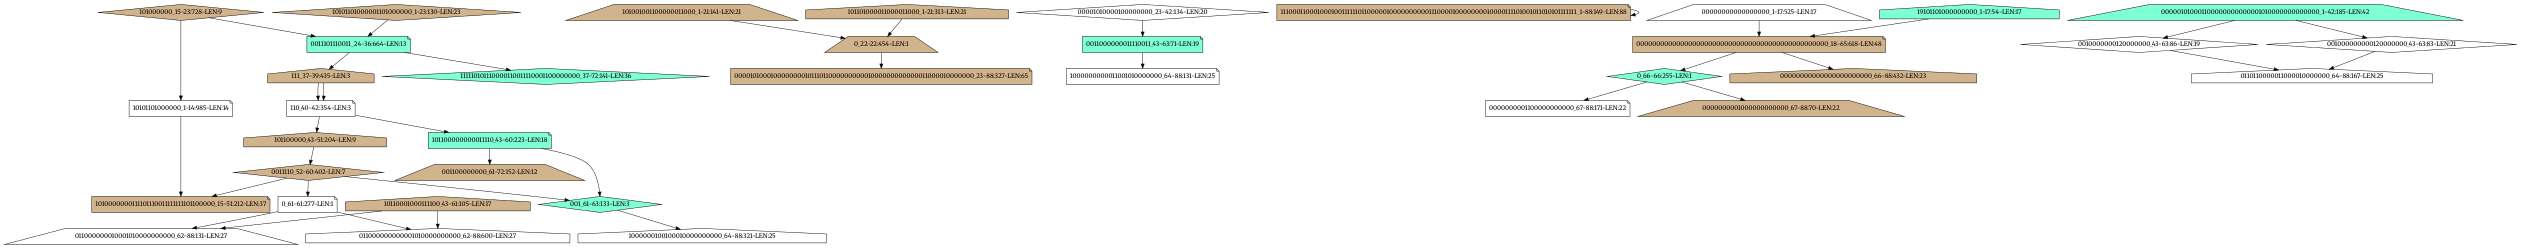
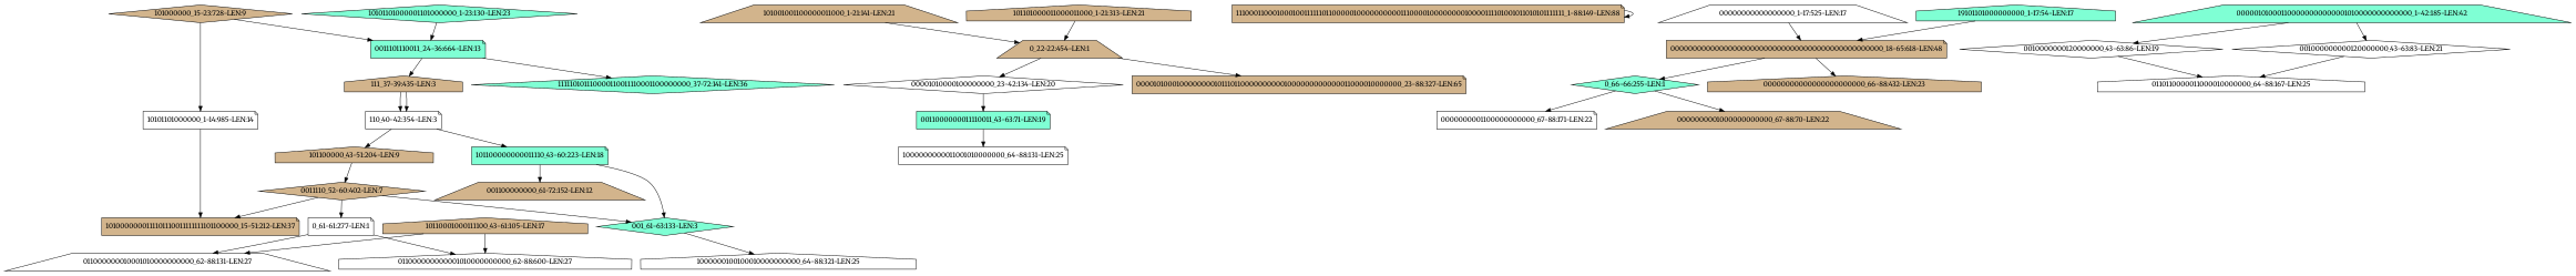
  digraph {
    fontname=Merriweather
    node [fillcolor=tan fontname=Merriweather shape=note style=filled]
    edge [fontname=Merriweather]
    "101000000_15-23:728-LEN:9" [shape=diamond]
    "0011101110011_24-36:664-LEN:13" [fillcolor=aquamarine]
    "10101101000000_1-14:985-LEN:14" [fillcolor=white]
    "111_37-39:435-LEN:3" [shape=house]
    "111110101110000110011110001100000000_37-72:141-LEN:36" [fillcolor=aquamarine shape=diamond]
    "110_40-42:354-LEN:3" [fillcolor=white]
    "101001001100000011000_1-21:141-LEN:21" [shape=trapezium]
    "0_22-22:454-LEN:1" [shape=trapezium]
    "00001010000100000000_23-42:134-LEN:20" [fillcolor=white shape=diamond]
    "00001010001000000001011101100000000001000000000000011000010000000_23-88:327-LEN:65"
    "0011000000011110011_43-63:71-LEN:19" [fillcolor=aquamarine]
    "1000000000011001010000000_64-88:131-LEN:25" [fillcolor=white]
    "1010000000111101110011111111101100000_15-51:212-LEN:37"
    "0011110_52-60:402-LEN:7" [shape=diamond]
    "0_61-61:277-LEN:1" [fillcolor=white]
    "001_61-63:133-LEN:3" [fillcolor=aquamarine shape=diamond]
    "101101000011000011000_1-21:313-LEN:21" [shape=house]
    "1110001100010001001111110110000010000000000111000010000000010000111101001011010101111111_1-88:149-LEN:88"
    "0_66-66:255-LEN:1" [fillcolor=aquamarine shape=diamond]
    "0000000001100000000000_67-88:171-LEN:22" [fillcolor=white]
    "0000000001000000000000_67-88:70-LEN:22" [shape=trapezium]
    "011000000000001010000000000_62-88:600-LEN:27" [fillcolor=white shape=house]
    "011000000010001010000000000_62-88:131-LEN:27" [fillcolor=white shape=trapezium]
    "1000000100100010000000000_64-88:321-LEN:25" [fillcolor=white shape=house]
    "000000000000000000000000000000000000000000000000_18-65:618-LEN:48"
    "00000000000000000000000_66-88:432-LEN:23" [shape=house]
    "101100000_43-51:204-LEN:9" [shape=house]
    "101100000000011110_43-60:223-LEN:18" [fillcolor=aquamarine]
    "000001010001100000000000001010000000000000_1-42:185-LEN:42" [fillcolor=aquamarine shape=trapezium]
    "0010000000120000000_43-63:86-LEN:19" [fillcolor=white shape=diamond]
    "001000000000120000000_43-63:83-LEN:21" [fillcolor=white shape=diamond]
    "0110110000011000010000000_64-88:167-LEN:25" [fillcolor=white shape=house]
    "10110001000111100_43-61:105-LEN:17" [shape=house]
    "001100000000_61-72:152-LEN:12" [shape=trapezium]
    "00000000000000000_1-17:525-LEN:17" [fillcolor=white shape=trapezium]
    n36 [fillcolor=aquamarine label="19101101000000000_1-17:54-LEN:17" shape=house]
-   "10101101000001101000000_1-23:130-LEN:23" [shape=diamond]
+   "10101101000001101000000_1-23:130-LEN:23" [fillcolor=aquamarine shape=diamond]
    "101000000_15-23:728-LEN:9" -> "0011101110011_24-36:664-LEN:13"
    "101000000_15-23:728-LEN:9" -> "10101101000000_1-14:985-LEN:14"
    "0011101110011_24-36:664-LEN:13" -> "111_37-39:435-LEN:3"
    "0011101110011_24-36:664-LEN:13" -> "111110101110000110011110001100000000_37-72:141-LEN:36"
    "10101101000000_1-14:985-LEN:14" -> "1010000000111101110011111111101100000_15-51:212-LEN:37"
    "111_37-39:435-LEN:3" -> "110_40-42:354-LEN:3"
    "111_37-39:435-LEN:3" -> "110_40-42:354-LEN:3"
    "110_40-42:354-LEN:3" -> "101100000_43-51:204-LEN:9"
    "110_40-42:354-LEN:3" -> "101100000000011110_43-60:223-LEN:18"
    "101001001100000011000_1-21:141-LEN:21" -> "0_22-22:454-LEN:1"
+   "0_22-22:454-LEN:1" -> "00001010000100000000_23-42:134-LEN:20"
    "0_22-22:454-LEN:1" -> "00001010001000000001011101100000000001000000000000011000010000000_23-88:327-LEN:65"
    "00001010000100000000_23-42:134-LEN:20" -> "0011000000011110011_43-63:71-LEN:19"
    "0011000000011110011_43-63:71-LEN:19" -> "1000000000011001010000000_64-88:131-LEN:25"
    "0011110_52-60:402-LEN:7" -> "1010000000111101110011111111101100000_15-51:212-LEN:37"
    "0011110_52-60:402-LEN:7" -> "0_61-61:277-LEN:1"
    "0011110_52-60:402-LEN:7" -> "001_61-63:133-LEN:3"
    "0_61-61:277-LEN:1" -> "011000000000001010000000000_62-88:600-LEN:27"
    "0_61-61:277-LEN:1" -> "011000000010001010000000000_62-88:131-LEN:27"
    "001_61-63:133-LEN:3" -> "1000000100100010000000000_64-88:321-LEN:25"
    "101101000011000011000_1-21:313-LEN:21" -> "0_22-22:454-LEN:1"
    "1110001100010001001111110110000010000000000111000010000000010000111101001011010101111111_1-88:149-LEN:88" -> "1110001100010001001111110110000010000000000111000010000000010000111101001011010101111111_1-88:149-LEN:88"
    "0_66-66:255-LEN:1" -> "0000000001100000000000_67-88:171-LEN:22"
    "0_66-66:255-LEN:1" -> "0000000001000000000000_67-88:70-LEN:22"
    "000000000000000000000000000000000000000000000000_18-65:618-LEN:48" -> "0_66-66:255-LEN:1"
    "000000000000000000000000000000000000000000000000_18-65:618-LEN:48" -> "00000000000000000000000_66-88:432-LEN:23"
    "101100000_43-51:204-LEN:9" -> "0011110_52-60:402-LEN:7"
    "101100000000011110_43-60:223-LEN:18" -> "001_61-63:133-LEN:3"
    "101100000000011110_43-60:223-LEN:18" -> "001100000000_61-72:152-LEN:12"
    "000001010001100000000000001010000000000000_1-42:185-LEN:42" -> "0010000000120000000_43-63:86-LEN:19"
    "000001010001100000000000001010000000000000_1-42:185-LEN:42" -> "001000000000120000000_43-63:83-LEN:21"
    "0010000000120000000_43-63:86-LEN:19" -> "0110110000011000010000000_64-88:167-LEN:25"
    "001000000000120000000_43-63:83-LEN:21" -> "0110110000011000010000000_64-88:167-LEN:25"
    "10110001000111100_43-61:105-LEN:17" -> "011000000000001010000000000_62-88:600-LEN:27"
    "10110001000111100_43-61:105-LEN:17" -> "011000000010001010000000000_62-88:131-LEN:27"
    "00000000000000000_1-17:525-LEN:17" -> "000000000000000000000000000000000000000000000000_18-65:618-LEN:48"
    n36 -> "000000000000000000000000000000000000000000000000_18-65:618-LEN:48"
    "10101101000001101000000_1-23:130-LEN:23" -> "0011101110011_24-36:664-LEN:13"
  }
